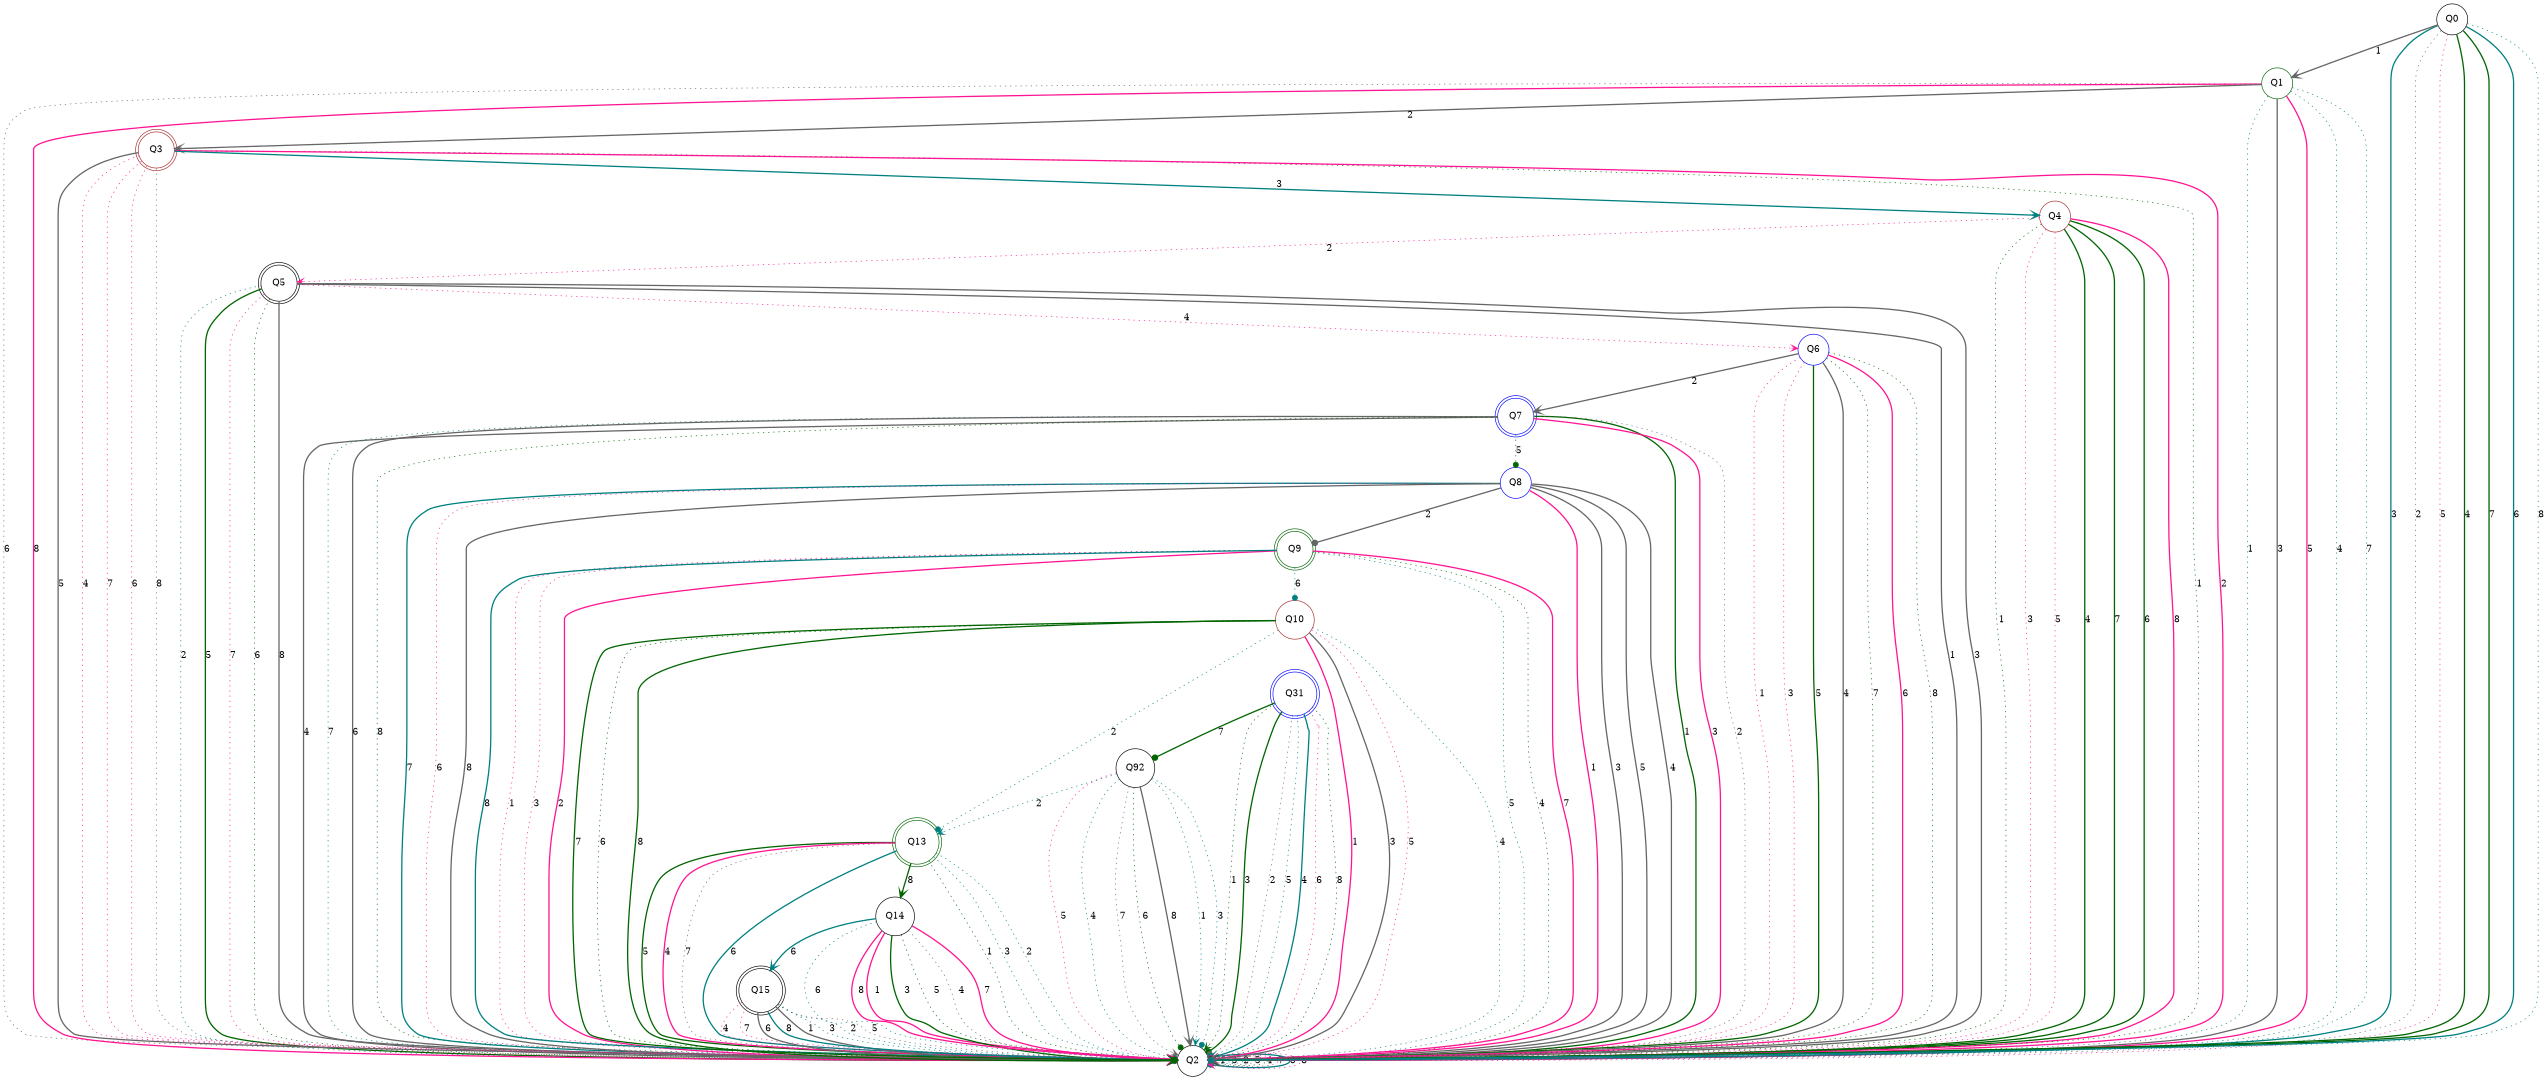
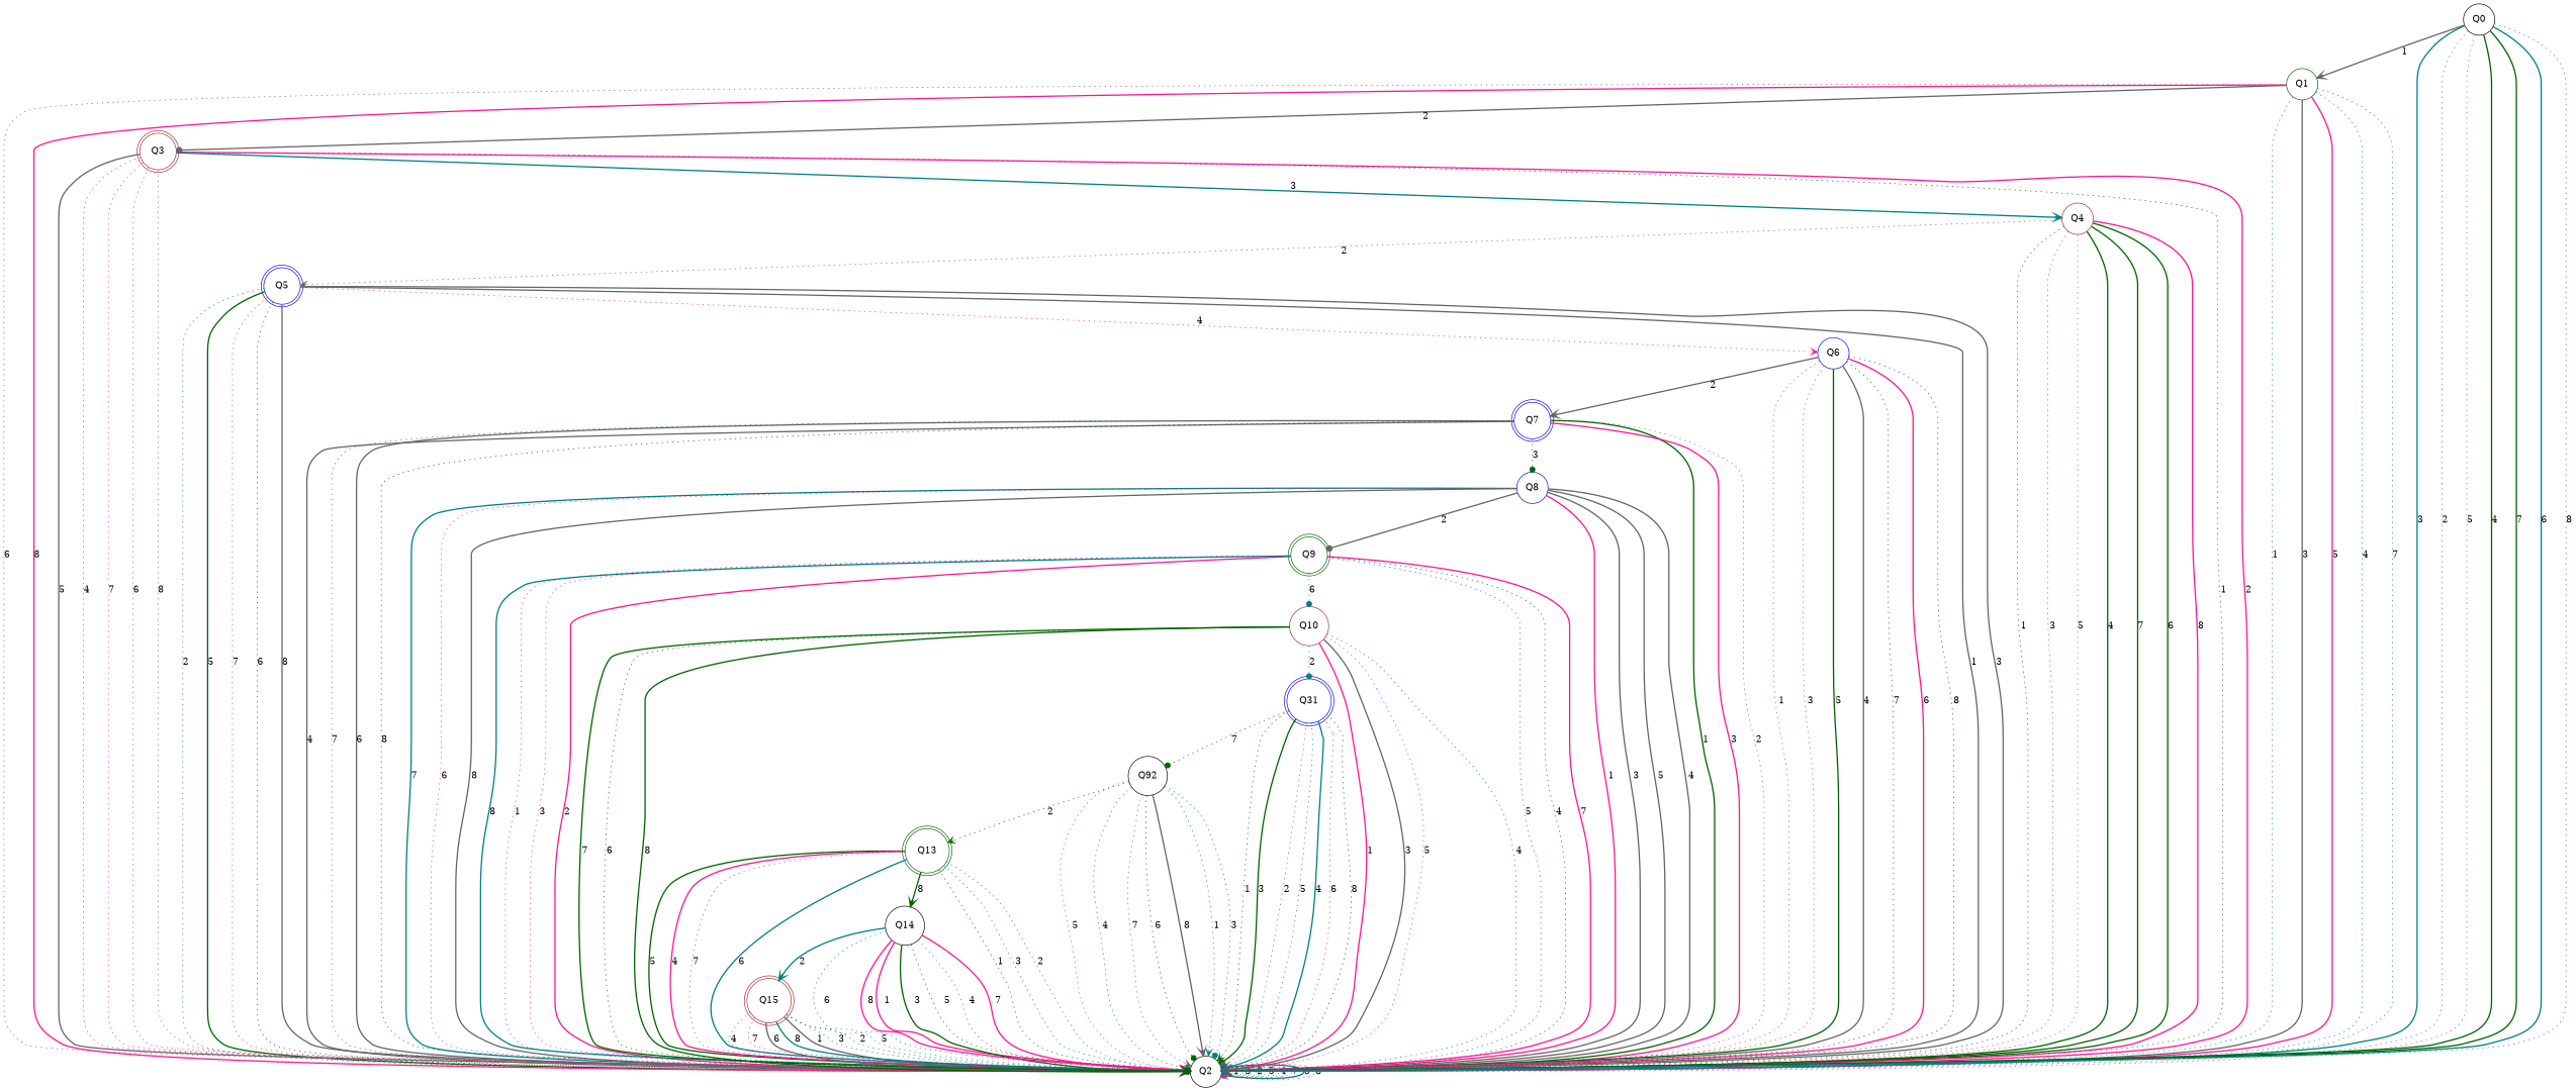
  digraph {
    node [color=blue shape=circle]
    edge [arrowhead=dot color=deeppink style=dotted]
    Q7 [shape=doublecircle]
    Q2 [color=black]
    Q8
    Q9 [color=darkgreen shape=doublecircle]
    Q4 [color=brown]
-   Q5 [color=black shape=doublecircle]
+   Q5 [shape=doublecircle]
    Q6
    Q1 [color=darkgreen]
    Q3 [color=brown shape=doublecircle]
    n10 [color=black label=Q92]
    Q13 [color=darkgreen shape=doublecircle]
    Q14 [color=black]
    n13 [label=Q31 shape=doublecircle]
-   Q15 [color=black shape=doublecircle]
+   Q15 [color=brown shape=doublecircle]
    Q0 [color=black]
    Q10 [color=brown]
    Q7 -> Q2 [color=darkgreen label=1 style=bold]
    Q7 -> Q2 [label=3 style=bold]
    Q7 -> Q2 [color=gray40 label=2]
    Q7 -> Q2 [arrowhead=vee color=gray40 label=4 style=bold]
    Q7 -> Q2 [arrowhead=vee color=teal label=7]
    Q7 -> Q2 [color=gray40 label=6 style=bold]
    Q7 -> Q2 [arrowhead=vee color=darkgreen label=8]
-   Q7 -> Q8 [color=darkgreen label=5]
+   Q7 -> Q8 [color=darkgreen label=3]
    Q2 -> Q2 [color=gray40 label=1]
    Q2 -> Q2 [arrowhead=vee color=gray40 label=3]
    Q2 -> Q2 [color=teal label=2]
    Q2 -> Q2 [color=gray40 label=5]
    Q2 -> Q2 [color=darkgreen label=4]
    Q2 -> Q2 [label=7]
    Q2 -> Q2 [color=teal label=6 style=bold]
    Q2 -> Q2 [arrowhead=vee label=8]
    Q8 -> Q2 [label=1 style=bold]
    Q8 -> Q2 [arrowhead=vee color=gray40 label=3 style=bold]
    Q8 -> Q2 [color=gray40 label=5 style=bold]
    Q8 -> Q2 [color=gray40 label=4 style=bold]
    Q8 -> Q2 [color=teal label=7 style=bold]
    Q8 -> Q2 [label=6]
    Q8 -> Q2 [arrowhead=vee color=gray40 label=8 style=bold]
    Q8 -> Q9 [color=gray40 label=2 style=bold]
    Q9 -> Q2 [label=1]
    Q9 -> Q2 [label=3]
    Q9 -> Q2 [label=2 style=bold]
    Q9 -> Q2 [color=teal label=5]
    Q9 -> Q2 [arrowhead=vee color=darkgreen label=4]
    Q9 -> Q2 [label=7 style=bold]
    Q9 -> Q2 [arrowhead=vee color=teal label=8 style=bold]
    Q9 -> Q10 [color=teal label=6]
    Q4 -> Q2 [arrowhead=vee color=darkgreen label=1]
    Q4 -> Q2 [arrowhead=vee label=3]
    Q4 -> Q2 [arrowhead=vee label=5]
    Q4 -> Q2 [arrowhead=vee color=darkgreen label=4 style=bold]
    Q4 -> Q2 [arrowhead=vee color=darkgreen label=7 style=bold]
    Q4 -> Q2 [arrowhead=vee color=darkgreen label=6 style=bold]
    Q4 -> Q2 [arrowhead=vee label=8 style=bold]
-   Q4 -> Q5 [arrowhead=vee label=2]
+   Q4 -> Q5 [arrowhead=vee color=gray40 label=2]
    Q5 -> Q2 [color=gray40 label=1 style=bold]
    Q5 -> Q2 [color=gray40 label=3 style=bold]
    Q5 -> Q2 [arrowhead=vee color=teal label=2]
    Q5 -> Q2 [color=darkgreen label=5 style=bold]
    Q5 -> Q2 [arrowhead=vee label=7]
    Q5 -> Q2 [arrowhead=vee color=darkgreen label=6]
    Q5 -> Q2 [arrowhead=vee color=gray40 label=8 style=bold]
    Q5 -> Q6 [arrowhead=vee label=4]
    Q6 -> Q7 [arrowhead=vee color=gray40 label=2 style=bold]
    Q6 -> Q2 [label=1]
    Q6 -> Q2 [arrowhead=vee label=3]
    Q6 -> Q2 [arrowhead=vee color=darkgreen label=5 style=bold]
    Q6 -> Q2 [color=gray40 label=4 style=bold]
    Q6 -> Q2 [color=darkgreen label=7]
    Q6 -> Q2 [label=6 style=bold]
    Q6 -> Q2 [color=darkgreen label=8]
    Q1 -> Q2 [color=teal label=1]
    Q1 -> Q2 [arrowhead=vee color=gray40 label=3 style=bold]
    Q1 -> Q2 [arrowhead=vee label=5 style=bold]
    Q1 -> Q2 [color=teal label=4]
    Q1 -> Q2 [color=teal label=7]
    Q1 -> Q2 [arrowhead=vee color=gray40 label=6]
    Q1 -> Q2 [arrowhead=vee label=8 style=bold]
-   Q1 -> Q3 [arrowhead=vee color=gray40 label=2 style=bold]
+   Q1 -> Q3 [color=gray40 label=2 style=bold]
    Q3 -> Q2 [arrowhead=vee color=darkgreen label=1]
    Q3 -> Q2 [label=2 style=bold]
    Q3 -> Q2 [arrowhead=vee color=gray40 label=5 style=bold]
    Q3 -> Q2 [label=4]
    Q3 -> Q2 [arrowhead=vee label=7]
    Q3 -> Q2 [label=6]
    Q3 -> Q2 [color=gray40 label=8]
    Q3 -> Q4 [arrowhead=vee color=teal label=3 style=bold]
    n10 -> Q2 [arrowhead=vee color=teal label=1]
    n10 -> Q2 [color=teal label=3]
    n10 -> Q2 [arrowhead=vee label=5]
    n10 -> Q2 [color=teal label=4]
    n10 -> Q2 [arrowhead=vee color=gray40 label=7]
    n10 -> Q2 [color=darkgreen label=6]
    n10 -> Q2 [arrowhead=vee color=gray40 label=8 style=bold]
-   n10 -> Q13 [arrowhead=vee color=teal label=2]
+   n10 -> Q13 [arrowhead=vee color=darkgreen label=2]
    Q13 -> Q2 [arrowhead=vee color=darkgreen label=1]
    Q13 -> Q2 [color=teal label=3]
    Q13 -> Q2 [color=teal label=2]
    Q13 -> Q2 [arrowhead=vee color=darkgreen label=5 style=bold]
    Q13 -> Q2 [arrowhead=vee label=4 style=bold]
    Q13 -> Q2 [arrowhead=vee color=gray40 label=7]
    Q13 -> Q2 [color=teal label=6 style=bold]
    Q13 -> Q14 [arrowhead=vee color=darkgreen label=8 style=bold]
    Q14 -> Q2 [label=1 style=bold]
    Q14 -> Q2 [color=darkgreen label=3 style=bold]
    Q14 -> Q2 [color=darkgreen label=5]
    Q14 -> Q2 [arrowhead=vee color=gray40 label=4]
    Q14 -> Q2 [arrowhead=vee label=7 style=bold]
    Q14 -> Q2 [arrowhead=vee color=teal label=6]
    Q14 -> Q2 [arrowhead=vee label=8 style=bold]
-   Q14 -> Q15 [arrowhead=vee color=teal label=6 style=bold]
+   Q14 -> Q15 [arrowhead=vee color=teal label=2 style=bold]
    n13 -> Q2 [arrowhead=vee color=darkgreen label=1]
    n13 -> Q2 [color=darkgreen label=3 style=bold]
    n13 -> Q2 [color=gray40 label=2]
    n13 -> Q2 [color=teal label=5]
    n13 -> Q2 [arrowhead=vee color=teal label=4 style=bold]
    n13 -> Q2 [label=6]
    n13 -> Q2 [color=darkgreen label=8]
-   n13 -> n10 [color=darkgreen label=7 style=bold]
+   n13 -> n10 [color=darkgreen label=7]
    Q15 -> Q2 [color=gray40 label=1 style=bold]
    Q15 -> Q2 [arrowhead=vee color=teal label=3]
    Q15 -> Q2 [color=teal label=2]
    Q15 -> Q2 [color=gray40 label=5]
    Q15 -> Q2 [label=4]
    Q15 -> Q2 [label=7]
    Q15 -> Q2 [color=gray40 label=6 style=bold]
    Q15 -> Q2 [color=teal label=8 style=bold]
    Q0 -> Q2 [arrowhead=vee color=teal label=3 style=bold]
    Q0 -> Q2 [arrowhead=vee color=gray40 label=2]
    Q0 -> Q2 [label=5]
    Q0 -> Q2 [arrowhead=vee color=darkgreen label=4 style=bold]
    Q0 -> Q2 [color=darkgreen label=7 style=bold]
    Q0 -> Q2 [color=teal label=6 style=bold]
    Q0 -> Q2 [arrowhead=vee color=teal label=8]
    Q0 -> Q1 [arrowhead=vee color=gray40 label=1 style=bold]
    Q10 -> Q2 [arrowhead=vee label=1 style=bold]
    Q10 -> Q2 [arrowhead=vee color=gray40 label=3 style=bold]
    Q10 -> Q2 [label=5]
    Q10 -> Q2 [color=teal label=4]
    Q10 -> Q2 [color=darkgreen label=7 style=bold]
    Q10 -> Q2 [arrowhead=vee color=darkgreen label=6]
    Q10 -> Q2 [arrowhead=vee color=darkgreen label=8 style=bold]
-   Q10 -> Q13 [color=teal label=2]
+   Q10 -> n13 [color=teal label=2]
  }
